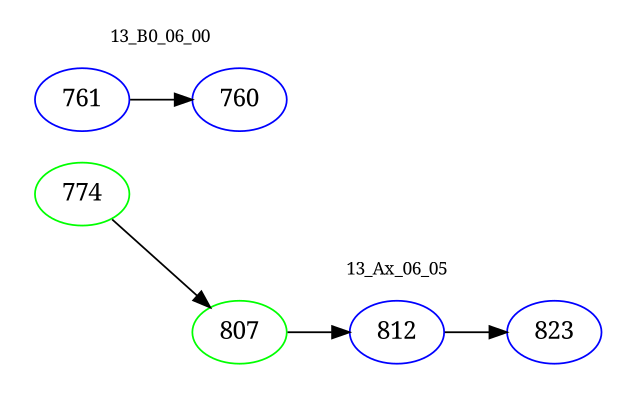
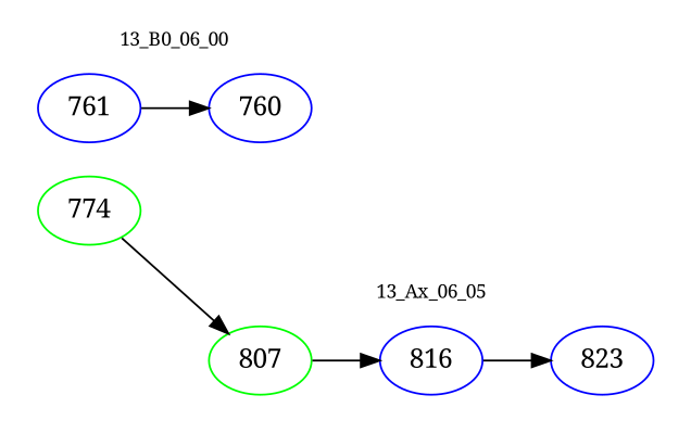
  digraph {
    fontname="Noto Serif"
    rankdir=LR
    node [color=blue fontname="Noto Serif"]
    edge [color=black fontname="Noto Serif"]
    n1 [color=green label=807]
-   n2 [label=812]
+   n2 [label=816]
    n3 [label=823]
    n4 [color=green label=774]
    n5 [label=761]
    n6 [label=760]
    subgraph cluster_1 {
      color=white
      fontsize=10
      label="13_Ax_06_05"
      n1
      n2
      n3
    }
    subgraph cluster_2 {
      color=white
      fontsize=10
      label="13_B0_06_00"
      n4
      n5
      n6
    }
    n1 -> n2
    n2 -> n3
    n4 -> n1
    n5 -> n6
  }
